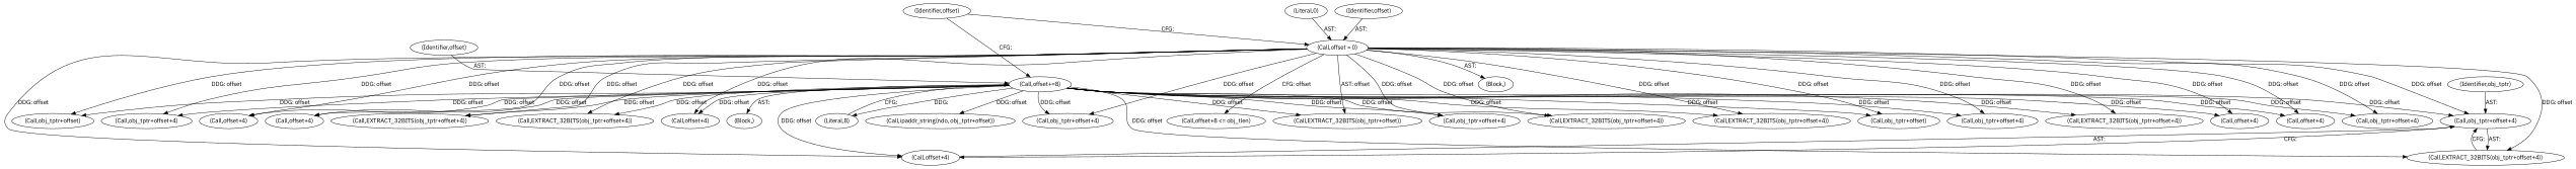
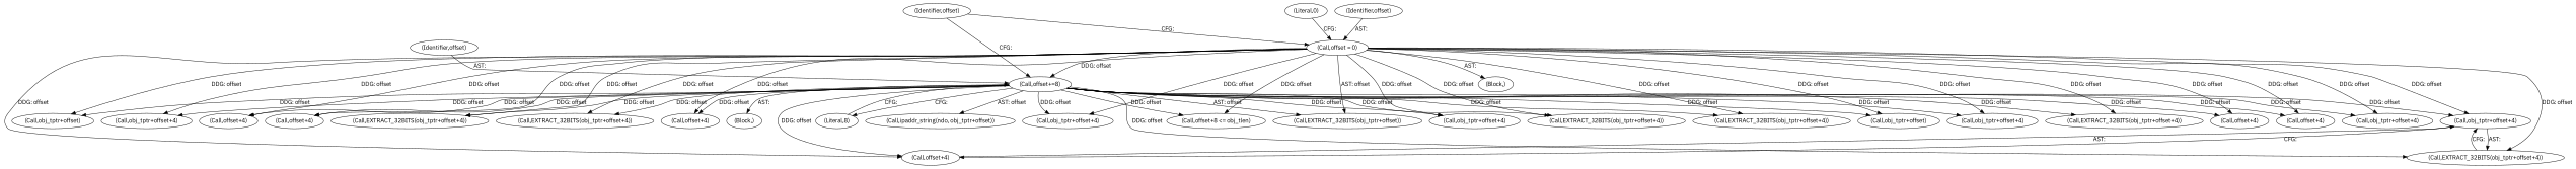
  digraph {
    fontname="IBM Plex Sans"
    node [fontname="IBM Plex Sans"]
    edge [fontname="IBM Plex Sans"]
    n1 [label="(Call,obj_tptr+offset+4)"]
    n2 [label="(Call,offset+4)"]
    n3 [label="(Call,EXTRACT_32BITS(obj_tptr+offset+4))"]
    n4 [label="(Call,offset = 0)"]
    n5 [label="(Call,offset+=8)"]
    n6 [label="(Call,offset+4)"]
    n7 [label="(Call,EXTRACT_32BITS(obj_tptr+offset+4))"]
    n8 [label="(Call,obj_tptr+offset+4)"]
    n9 [label="(Call,EXTRACT_32BITS(obj_tptr+offset))"]
    n10 [label="(Call,obj_tptr+offset)"]
    n11 [label="(Call,obj_tptr+offset+4)"]
    n12 [label="(Call,obj_tptr+offset+4)"]
    n13 [label="(Call,EXTRACT_32BITS(obj_tptr+offset+4))"]
    n14 [label="(Call,obj_tptr+offset)"]
    n15 [label="(Call,offset+4)"]
    n16 [label="(Call,obj_tptr+offset+4)"]
    n17 [label="(Call,EXTRACT_32BITS(obj_tptr+offset+4))"]
    n18 [label="(Call,offset+4)"]
    n19 [label="(Call,obj_tptr+offset+4)"]
    n20 [label="(Call,offset+4)"]
    n21 [label="(Block,)"]
    n22 [label="(Call,EXTRACT_32BITS(obj_tptr+offset+4))"]
    n23 [label="(Call,offset+8 <= obj_tlen)"]
    n24 [label="(Call,EXTRACT_32BITS(obj_tptr+offset+4))"]
    n25 [label="(Call,offset+4)"]
    n26 [label="(Call,ipaddr_string(ndo, obj_tptr+offset))"]
    n27 [label="(Literal,8)"]
    n28 [label="(Block,)"]
    n29 [label="(Literal,0)"]
    n30 [label="(Identifier,offset)"]
    n31 [label="(Identifier,offset)"]
    n32 [label="(Identifier,offset)"]
-   n33 [label="(Identifier,obj_tptr)"]
    n1 -> n2 [label="CFG: "]
    n1 -> n3 [label="AST: "]
    n2 -> n1 [label="AST: "]
    n3 -> n1 [label="CFG: "]
    n4 -> n1 [label="DDG: offset"]
    n4 -> n2 [label="DDG: offset"]
    n4 -> n3 [label="DDG: offset"]
+   n4 -> n5 [label="DDG: offset"]
    n4 -> n6 [label="DDG: offset"]
    n4 -> n7 [label="DDG: offset"]
    n4 -> n8 [label="DDG: offset"]
    n4 -> n9 [label="AST: offset"]
    n4 -> n10 [label="DDG: offset"]
    n4 -> n11 [label="DDG: offset"]
    n4 -> n12 [label="DDG: offset"]
    n4 -> n13 [label="DDG: offset"]
    n4 -> n14 [label="DDG: offset"]
    n4 -> n15 [label="DDG: offset"]
    n4 -> n16 [label="DDG: offset"]
    n4 -> n17 [label="DDG: offset"]
    n4 -> n18 [label="DDG: offset"]
    n4 -> n19 [label="DDG: offset"]
    n4 -> n20 [label="DDG: offset"]
    n4 -> n21 [label="AST: "]
    n4 -> n22 [label="DDG: offset"]
-   n4 -> n23 [label="CFG: offset"]
+   n4 -> n23 [label="DDG: offset"]
    n4 -> n24 [label="DDG: offset"]
    n4 -> n25 [label="DDG: offset"]
    n5 -> n1 [label="DDG: offset"]
    n5 -> n2 [label="DDG: offset"]
    n5 -> n3 [label="DDG: offset"]
    n5 -> n6 [label="DDG: offset"]
    n5 -> n7 [label="DDG: offset"]
    n5 -> n8 [label="DDG: offset"]
-   n5 -> n9 [label="DDG: offset"]
+   n5 -> n9 [label="AST: offset"]
    n5 -> n10 [label="DDG: offset"]
    n5 -> n11 [label="DDG: offset"]
    n5 -> n12 [label="DDG: offset"]
    n5 -> n13 [label="DDG: offset"]
    n5 -> n14 [label="DDG: offset"]
    n5 -> n15 [label="DDG: offset"]
    n5 -> n16 [label="DDG: offset"]
    n5 -> n17 [label="DDG: offset"]
    n5 -> n18 [label="DDG: offset"]
    n5 -> n19 [label="DDG: offset"]
    n5 -> n20 [label="DDG: offset"]
    n5 -> n22 [label="DDG: offset"]
+   n5 -> n23 [label="DDG: offset"]
    n5 -> n24 [label="DDG: offset"]
    n5 -> n25 [label="DDG: offset"]
-   n5 -> n26 [label="DDG: offset"]
-   n5 -> n27 [label="DDG: "]
+   n5 -> n26 [label="AST: offset"]
+   n5 -> n27 [label="CFG: "]
    n5 -> n28 [label="AST: "]
    n27 -> n5 [label="CFG: "]
-   n29 -> n4 [label="AST: "]
+   n29 -> n4 [label="CFG: "]
    n30 -> n5 [label="AST: "]
    n31 -> n4 [label="CFG: "]
    n31 -> n5 [label="CFG: "]
    n32 -> n4 [label="AST: "]
-   n33 -> n1 [label="AST: "]
  }
